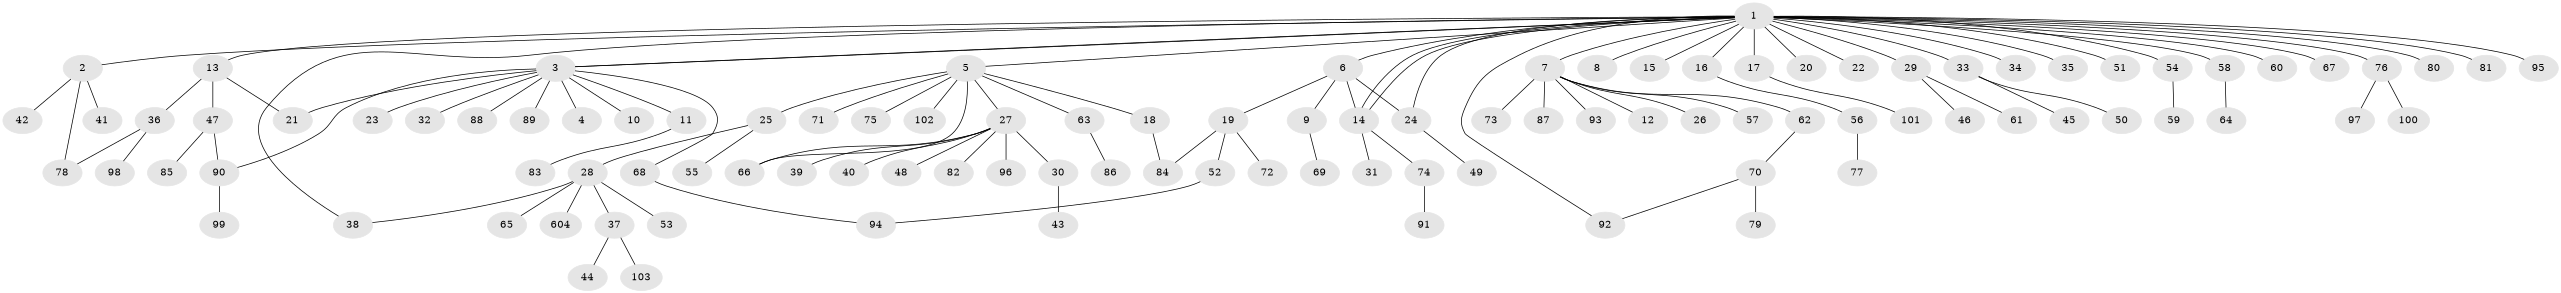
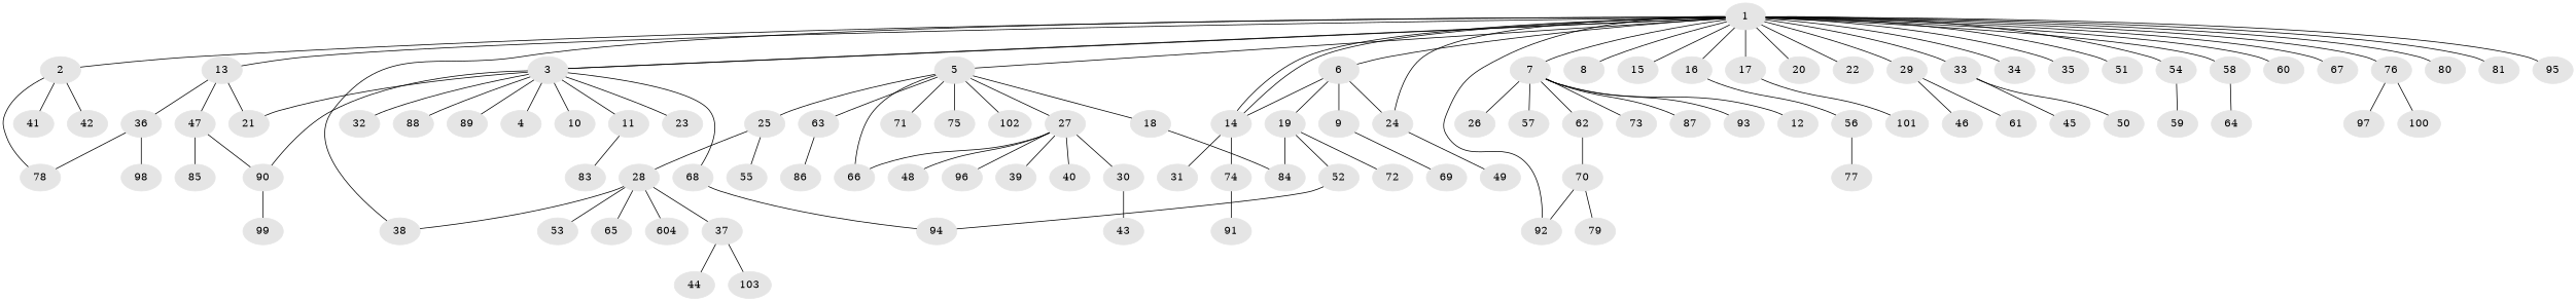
  graph {
    node [color=gray90 style=filled]
    1
    2
    3
    5
    6
    7
    8
    13
    14
    15
    16
    17
    20
    22
    24
    29
    33
    34
    35
    38
    51
    54
    58
    60
    67
    76
    80
    81
    92
    95
    41
    42
    78
    4
    10
    11
    21
    23
    32
    68
    88
    89
    90
    18
    25
    27
    63
    66
    71
    75
    102
    9
    19
    12
    26
    57
    62
    73
    87
    93
    36
    47
    31
    74
    56
    101
    49
    46
    61
    45
    50
    59
    64
    97
    100
    83
    94
    99
    84
    28
    55
    30
    39
    40
    48
-   82
    96
    86
    69
    52
    72
    70
    98
    85
    91
    77
    37
    53
    65
    n100 [label=604]
    43
    44
    103
    79
    1 -- 2
    1 -- 3
    1 -- 3
    1 -- 5
    1 -- 6
    1 -- 7
    1 -- 8
    1 -- 13
    1 -- 14
    1 -- 14
    1 -- 15
    1 -- 16
    1 -- 17
    1 -- 20
    1 -- 22
    1 -- 24
    1 -- 29
    1 -- 33
    1 -- 34
    1 -- 35
    1 -- 38
    1 -- 51
    1 -- 54
    1 -- 58
    1 -- 60
    1 -- 67
    1 -- 76
    1 -- 80
    1 -- 81
    1 -- 92
    1 -- 95
    2 -- 41
    2 -- 42
    2 -- 78
    3 -- 4
    3 -- 10
    3 -- 11
    3 -- 21
    3 -- 23
    3 -- 32
    3 -- 68
    3 -- 88
    3 -- 89
    3 -- 90
    5 -- 18
    5 -- 25
    5 -- 27
    5 -- 63
    5 -- 66
    5 -- 71
    5 -- 75
    5 -- 102
    6 -- 14
    6 -- 24
    6 -- 9
    6 -- 19
    7 -- 12
    7 -- 26
    7 -- 57
    7 -- 62
    7 -- 73
    7 -- 87
    7 -- 93
    13 -- 21
    13 -- 36
    13 -- 47
    14 -- 31
    14 -- 74
    16 -- 56
    17 -- 101
    24 -- 49
    29 -- 46
    29 -- 61
    33 -- 45
    33 -- 50
    54 -- 59
    58 -- 64
    76 -- 97
    76 -- 100
    11 -- 83
    68 -- 94
    90 -- 99
    18 -- 84
    25 -- 28
    25 -- 55
    27 -- 66
    27 -- 30
    27 -- 39
    27 -- 40
    27 -- 48
-   27 -- 82
    27 -- 96
    63 -- 86
    9 -- 69
    19 -- 84
    19 -- 52
    19 -- 72
    62 -- 70
    36 -- 78
    36 -- 98
    47 -- 90
    47 -- 85
    74 -- 91
    56 -- 77
    28 -- 38
    28 -- 37
    28 -- 53
    28 -- 65
    28 -- n100
    30 -- 43
    52 -- 94
    70 -- 92
    70 -- 79
    37 -- 44
    37 -- 103
  }
